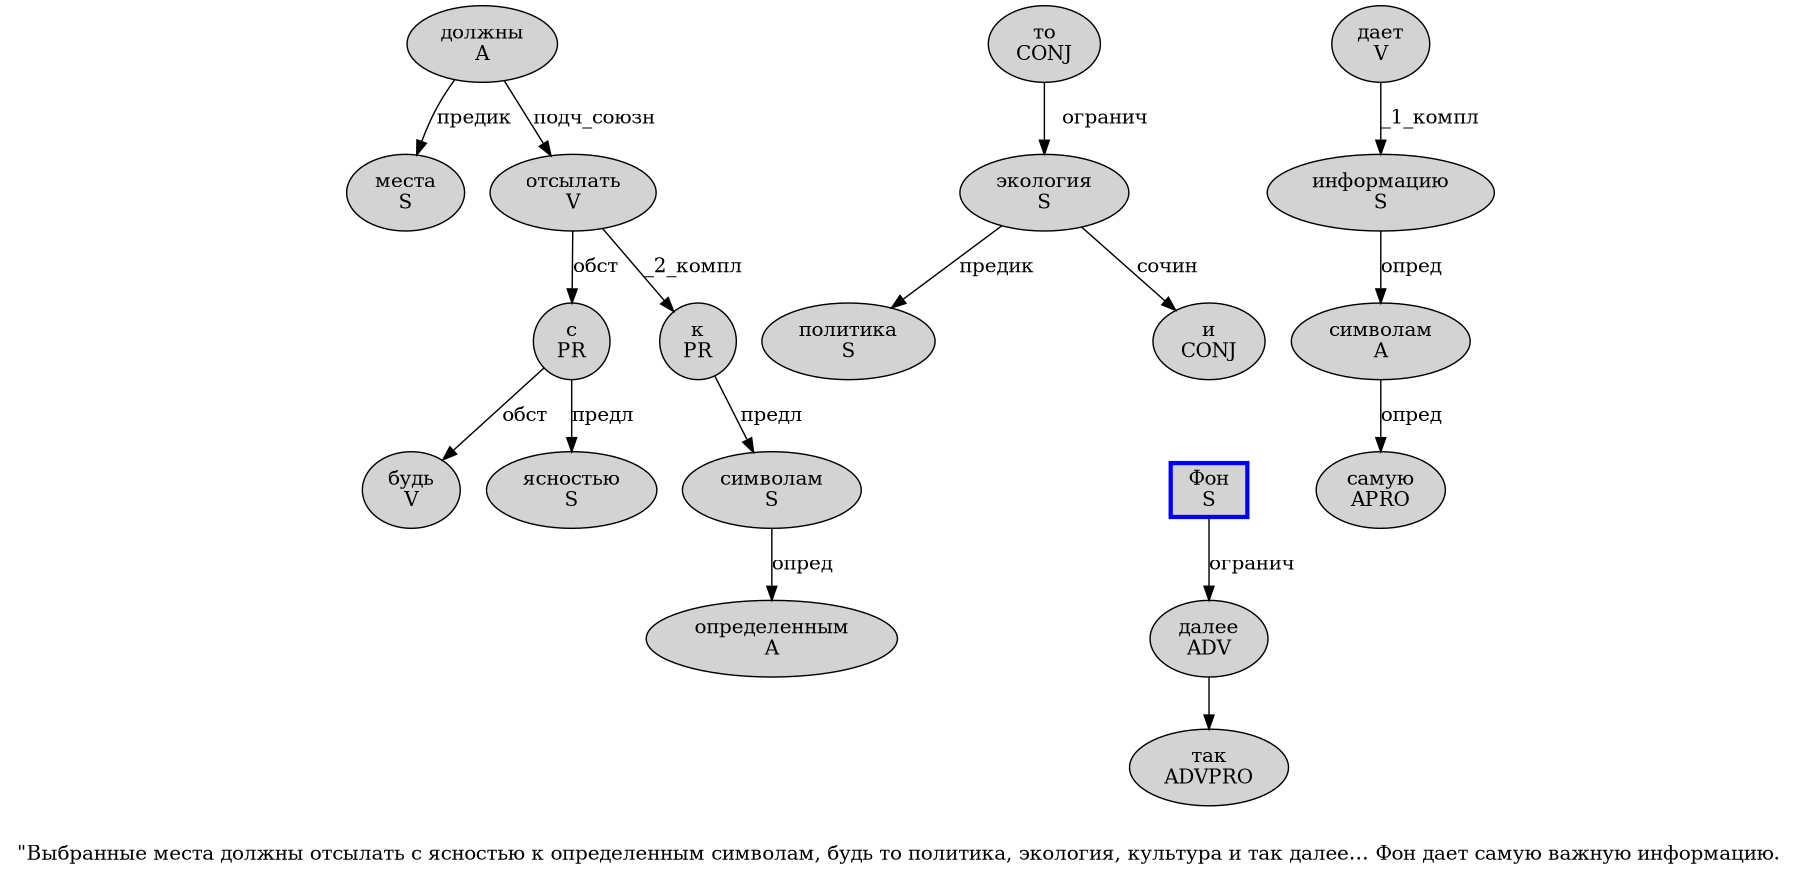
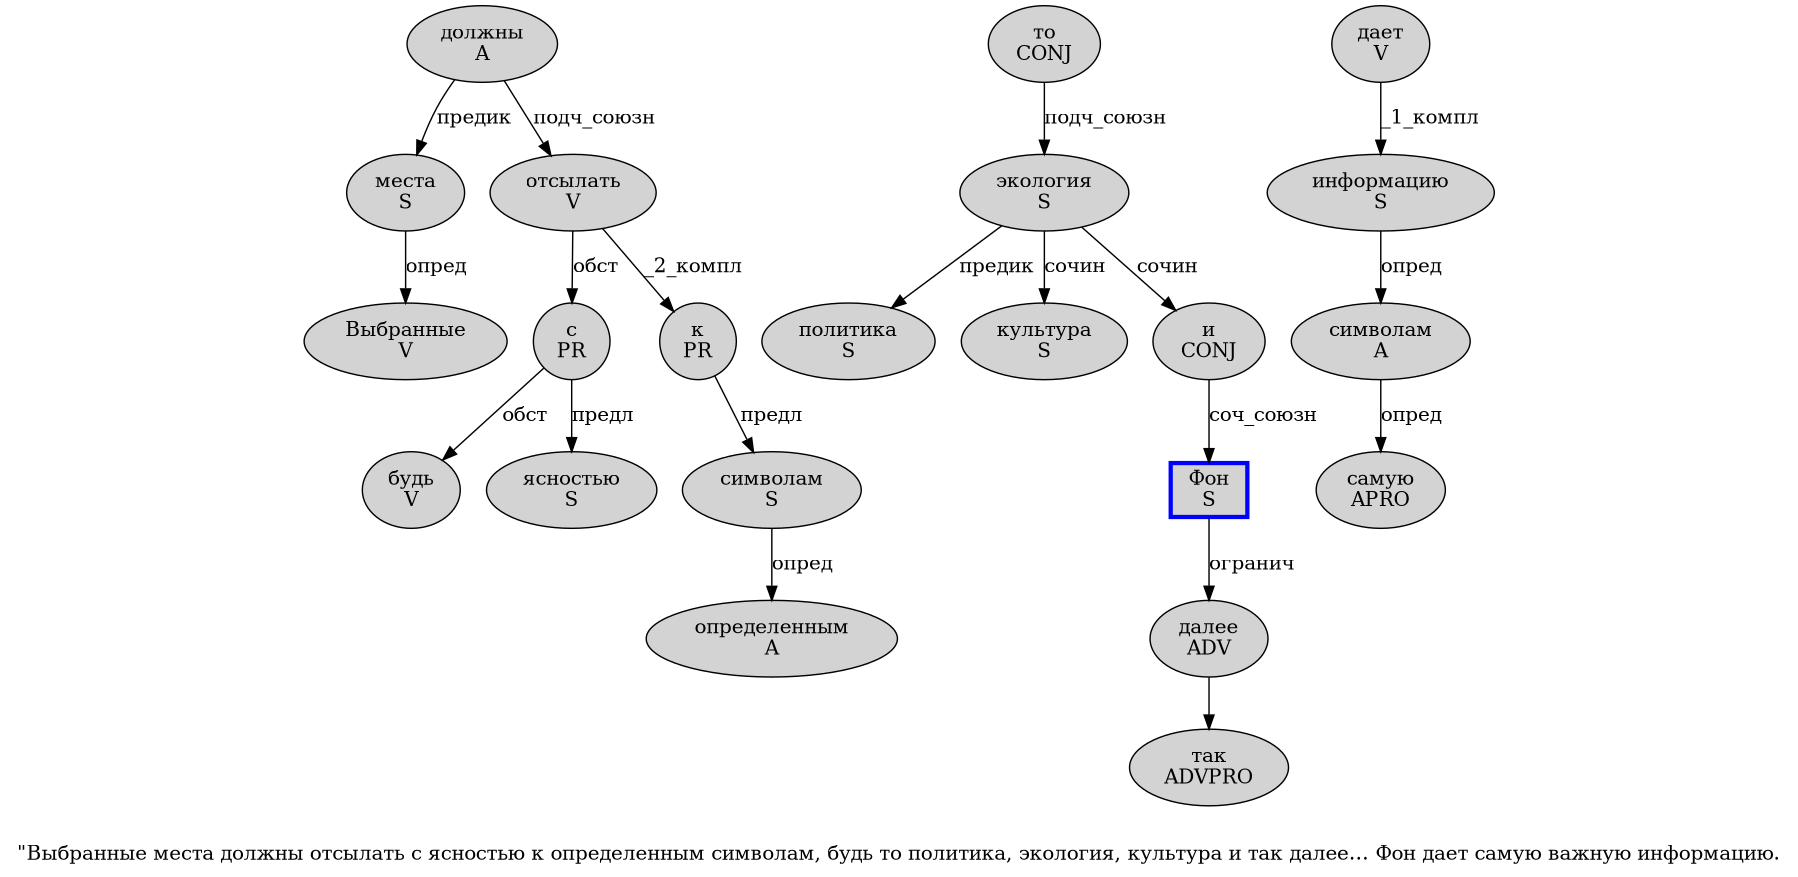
  digraph {
    label="\"Выбранные места должны отсылать с ясностью к определенным символам, будь то политика, экология, культура и так далее… Фон дает самую важную информацию."
    node [fillcolor=lightgray penwidth=1 shape=ellipse style=filled]
+   n1 [label="Выбранные\nV"]
    n2 [label="места\nS"]
    n3 [label="должны\nA"]
    n4 [label="отсылать\nV"]
    n5 [label="с\nPR"]
    n6 [label="к\nPR"]
    n7 [label="будь\nV"]
    n8 [label="ясностью\nS"]
    n9 [label="символам\nS"]
    n10 [label="определенным\nA"]
    n11 [label="то\nCONJ"]
    n12 [label="экология\nS"]
    n13 [label="политика\nS"]
+   n14 [label="культура\nS"]
    n15 [label="и\nCONJ"]
    n16 [color=blue label="Фон\nS" penwidth=3 shape=box]
    n17 [label="далее\nADV"]
    n18 [label="так\nADVPRO"]
    n19 [label="дает\nV"]
    n20 [label="информацию\nS"]
    n21 [label="символам\nA"]
    n22 [label="самую\nAPRO"]
+   n2 -> n1 [label="опред"]
    n3 -> n2 [label="предик"]
    n3 -> n4 [label="подч_союзн"]
    n4 -> n5 [label="обст"]
    n4 -> n6 [label="_2_компл"]
    n5 -> n7 [label="обст"]
    n5 -> n8 [label="предл"]
    n6 -> n9 [label="предл"]
    n9 -> n10 [label="опред"]
-   n11 -> n12 [label="огранич"]
+   n11 -> n12 [label="подч_союзн"]
    n12 -> n13 [label="предик"]
+   n12 -> n14 [label="сочин"]
    n12 -> n15 [label="сочин"]
+   n15 -> n16 [label="соч_союзн"]
    n16 -> n17 [label="огранич"]
    n17 -> n18
    n19 -> n20 [label="_1_компл"]
    n20 -> n21 [label="опред"]
    n21 -> n22 [label="опред"]
  }
